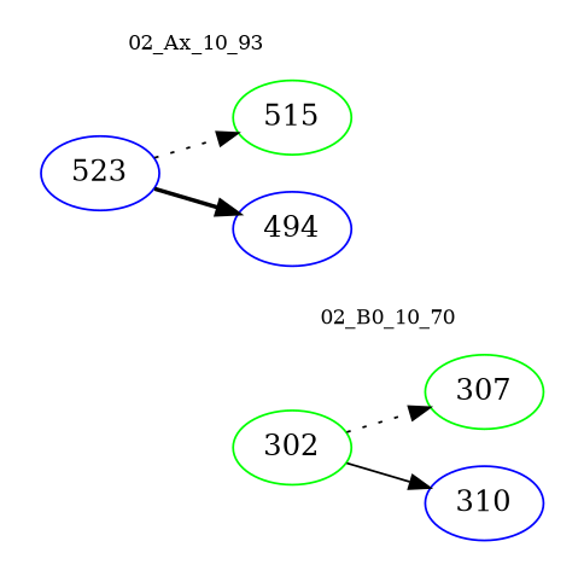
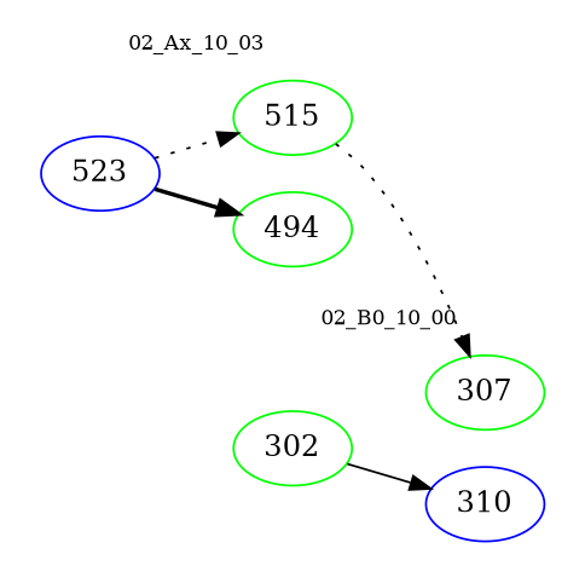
  digraph {
    rankdir=LR
    node [color=green]
    edge [color=black style=dotted]
    n1 [color=blue label=523]
-   n2 [color=blue label=494]
+   n2 [label=494]
    n3 [label=515]
    n4 [label=302]
    n5 [color=blue label=310]
    n6 [label=307]
    subgraph cluster_1 {
      color=white
      fontsize=10
-     label="02_Ax_10_93"
+     label="02_Ax_10_03"
      n1
      n2
      n3
    }
    subgraph cluster_2 {
      color=white
      fontsize=10
-     label="02_B0_10_70"
+     label="02_B0_10_00"
      n4
      n5
      n6
    }
    n1 -> n2 [style=bold]
    n1 -> n3
    n4 -> n5 [style=solid]
-   n4 -> n6
+   n3 -> n6
  }
